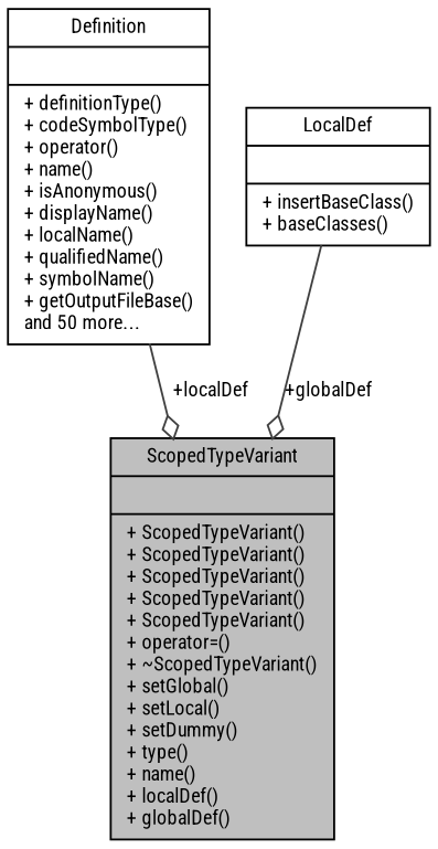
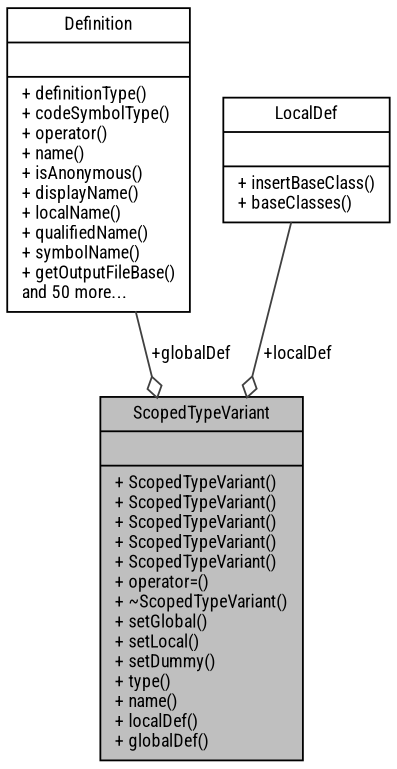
  digraph {
    fontname="Roboto Condensed"
    node [color=black fillcolor=white fontname="Roboto Condensed" fontsize=10 shape=record style=filled]
    edge [arrowhead=odiamond color=grey25 fontname="Roboto Condensed" fontsize=10 labelfontname=Helvetica labelfontsize=10 style=solid]
    n1 [fillcolor=grey75 fontcolor=black height=0.2 label="{ScopedTypeVariant\n||+ ScopedTypeVariant()\l+ ScopedTypeVariant()\l+ ScopedTypeVariant()\l+ ScopedTypeVariant()\l+ ScopedTypeVariant()\l+ operator=()\l+ ~ScopedTypeVariant()\l+ setGlobal()\l+ setLocal()\l+ setDummy()\l+ type()\l+ name()\l+ localDef()\l+ globalDef()\l}" width=0.4]
    n2 [height=0.2 label="{Definition\n||+ definitionType()\l+ codeSymbolType()\l+ operator()\l+ name()\l+ isAnonymous()\l+ displayName()\l+ localName()\l+ qualifiedName()\l+ symbolName()\l+ getOutputFileBase()\land 50 more...\l}" width=0.4]
    n3 [height=0.2 label="{LocalDef\n||+ insertBaseClass()\l+ baseClasses()\l}" width=0.4]
-   n2 -> n1 [label=" +localDef"]
-   n3 -> n1 [label=" +globalDef"]
+   n2 -> n1 [label=" +globalDef"]
+   n3 -> n1 [label=" +localDef"]
  }
